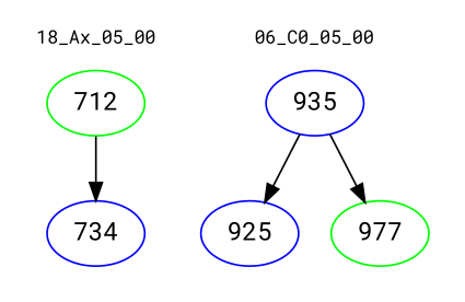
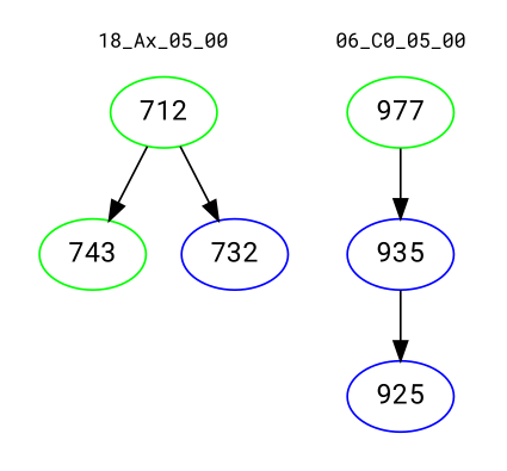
  digraph {
    fontname="Roboto Mono"
    node [color=green fontname="Roboto Mono"]
    edge [color=black fontname="Roboto Mono"]
    n1 [label=712]
-   n3 [color=blue label=734]
+   n2 [label=743]
+   n3 [color=blue label=732]
    n4 [color=blue label=935]
    n5 [color=blue label=925]
    n6 [label=977]
    subgraph cluster_1 {
      color=white
      fontsize=10
      label="18_Ax_05_00"
      n1
+     n2
      n3
    }
    subgraph cluster_2 {
      color=white
      fontsize=10
      label="06_C0_05_00"
      n4
      n5
      n6
    }
+   n1 -> n2
    n1 -> n3
    n4 -> n5
-   n4 -> n6
+   n6 -> n4
  }
